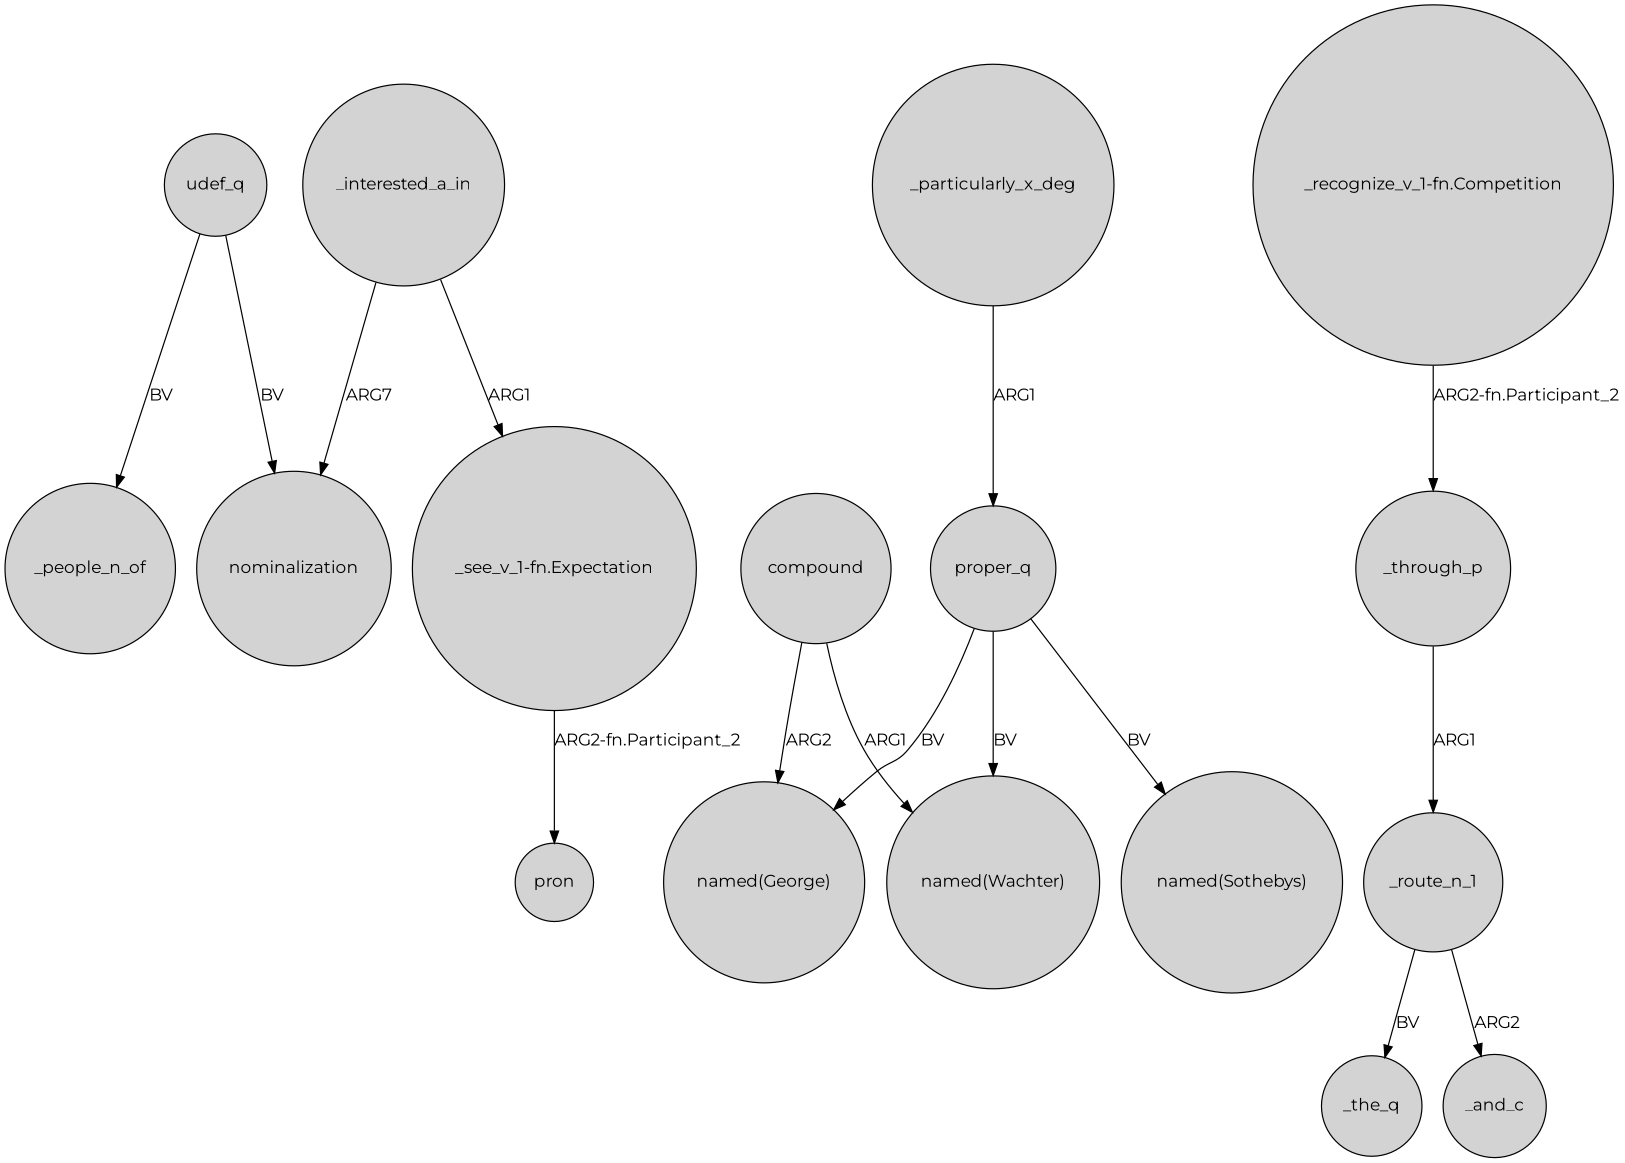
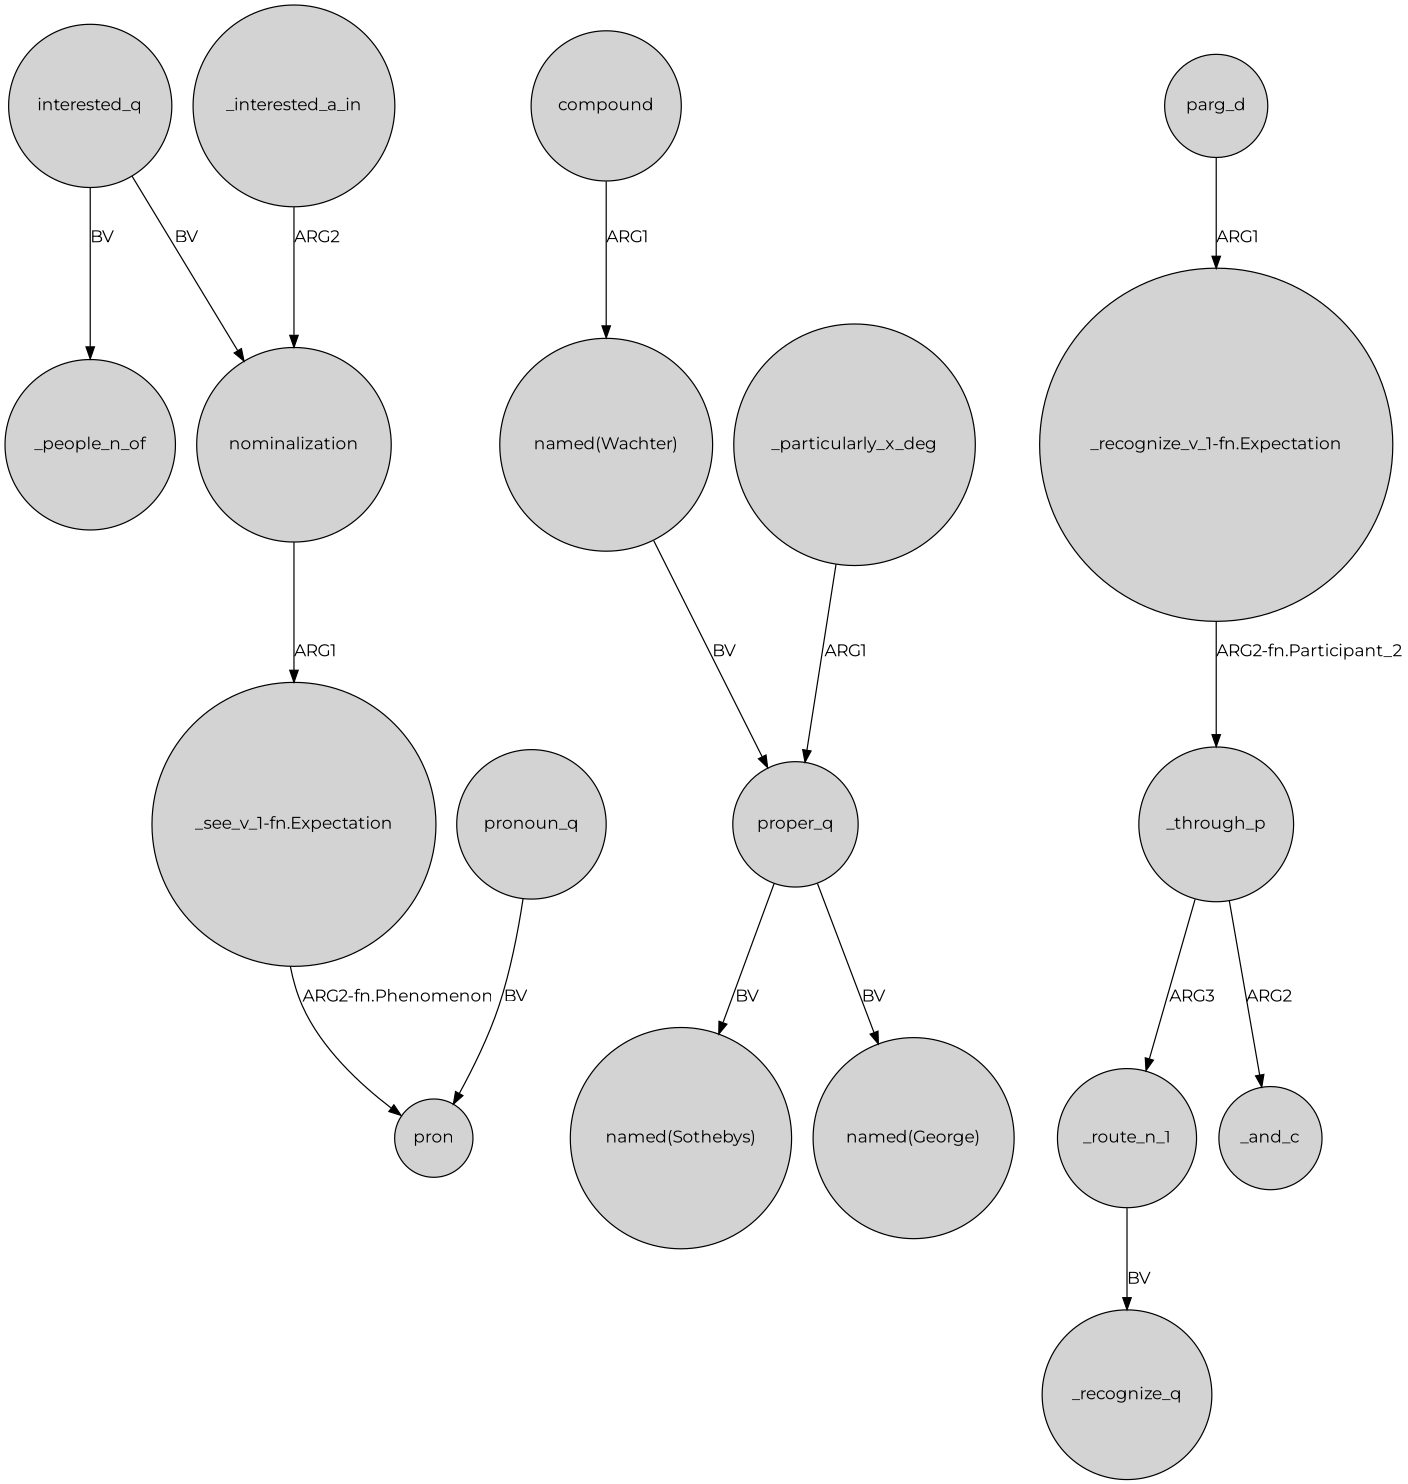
  digraph {
    fontname=Montserrat
    node [fontname=Montserrat shape=circle style=filled]
    edge [fontname=Montserrat]
-   udef_q
+   udef_q [label=interested_q]
    _people_n_of
    nominalization
    "_see_v_1-fn.Expectation"
    proper_q
    "named(Wachter)"
    "named(Sothebys)"
    "named(George)"
    _route_n_1
-   _the_q
+   _the_q [label=_recognize_q]
    _interested_a_in
    pron
-   "_recognize_v_1-fn.Competition"
+   pronoun_q
+   "_recognize_v_1-fn.Competition" [label="_recognize_v_1-fn.Expectation"]
    _through_p
    _and_c
+   parg_d
    compound
    _particularly_x_deg
    udef_q -> _people_n_of [label=BV]
    udef_q -> nominalization [label=BV]
-   _interested_a_in -> "_see_v_1-fn.Expectation" [label=ARG1]
-   "_see_v_1-fn.Expectation" -> pron [label="ARG2-fn.Participant_2"]
-   proper_q -> "named(Wachter)" [label=BV]
+   nominalization -> "_see_v_1-fn.Expectation" [label=ARG1]
+   "_see_v_1-fn.Expectation" -> pron [label="ARG2-fn.Phenomenon"]
+   "named(Wachter)" -> proper_q [label=BV]
    proper_q -> "named(Sothebys)" [label=BV]
    proper_q -> "named(George)" [label=BV]
    _route_n_1 -> _the_q [label=BV]
-   _interested_a_in -> nominalization [label=ARG7]
+   _interested_a_in -> nominalization [label=ARG2]
+   pronoun_q -> pron [label=BV]
    "_recognize_v_1-fn.Competition" -> _through_p [label="ARG2-fn.Participant_2"]
-   _through_p -> _route_n_1 [label=ARG1]
-   _route_n_1 -> _and_c [label=ARG2]
+   _through_p -> _route_n_1 [label=ARG3]
+   _through_p -> _and_c [label=ARG2]
+   parg_d -> "_recognize_v_1-fn.Competition" [label=ARG1]
    compound -> "named(Wachter)" [label=ARG1]
-   compound -> "named(George)" [label=ARG2]
    _particularly_x_deg -> proper_q [label=ARG1]
  }
